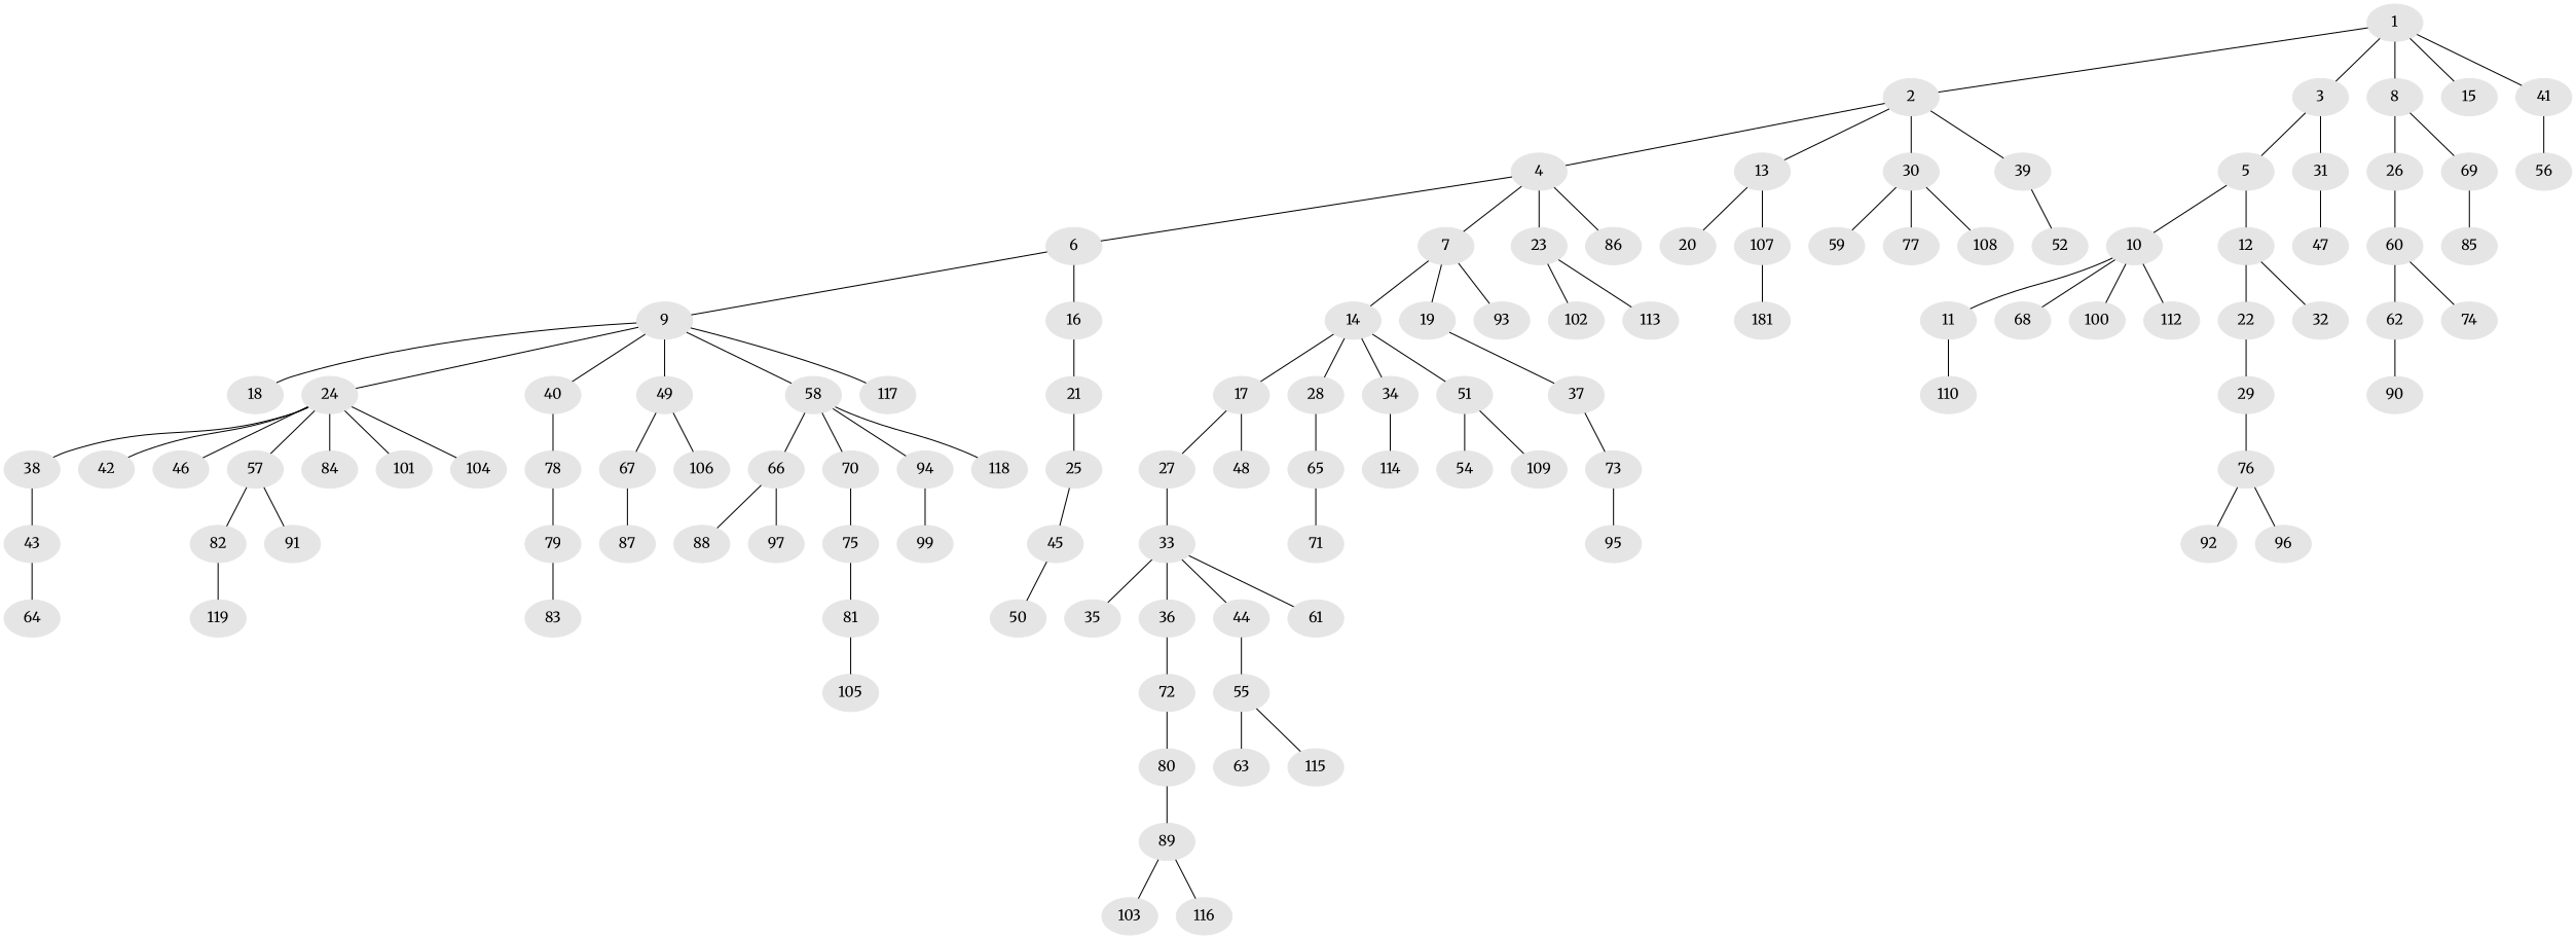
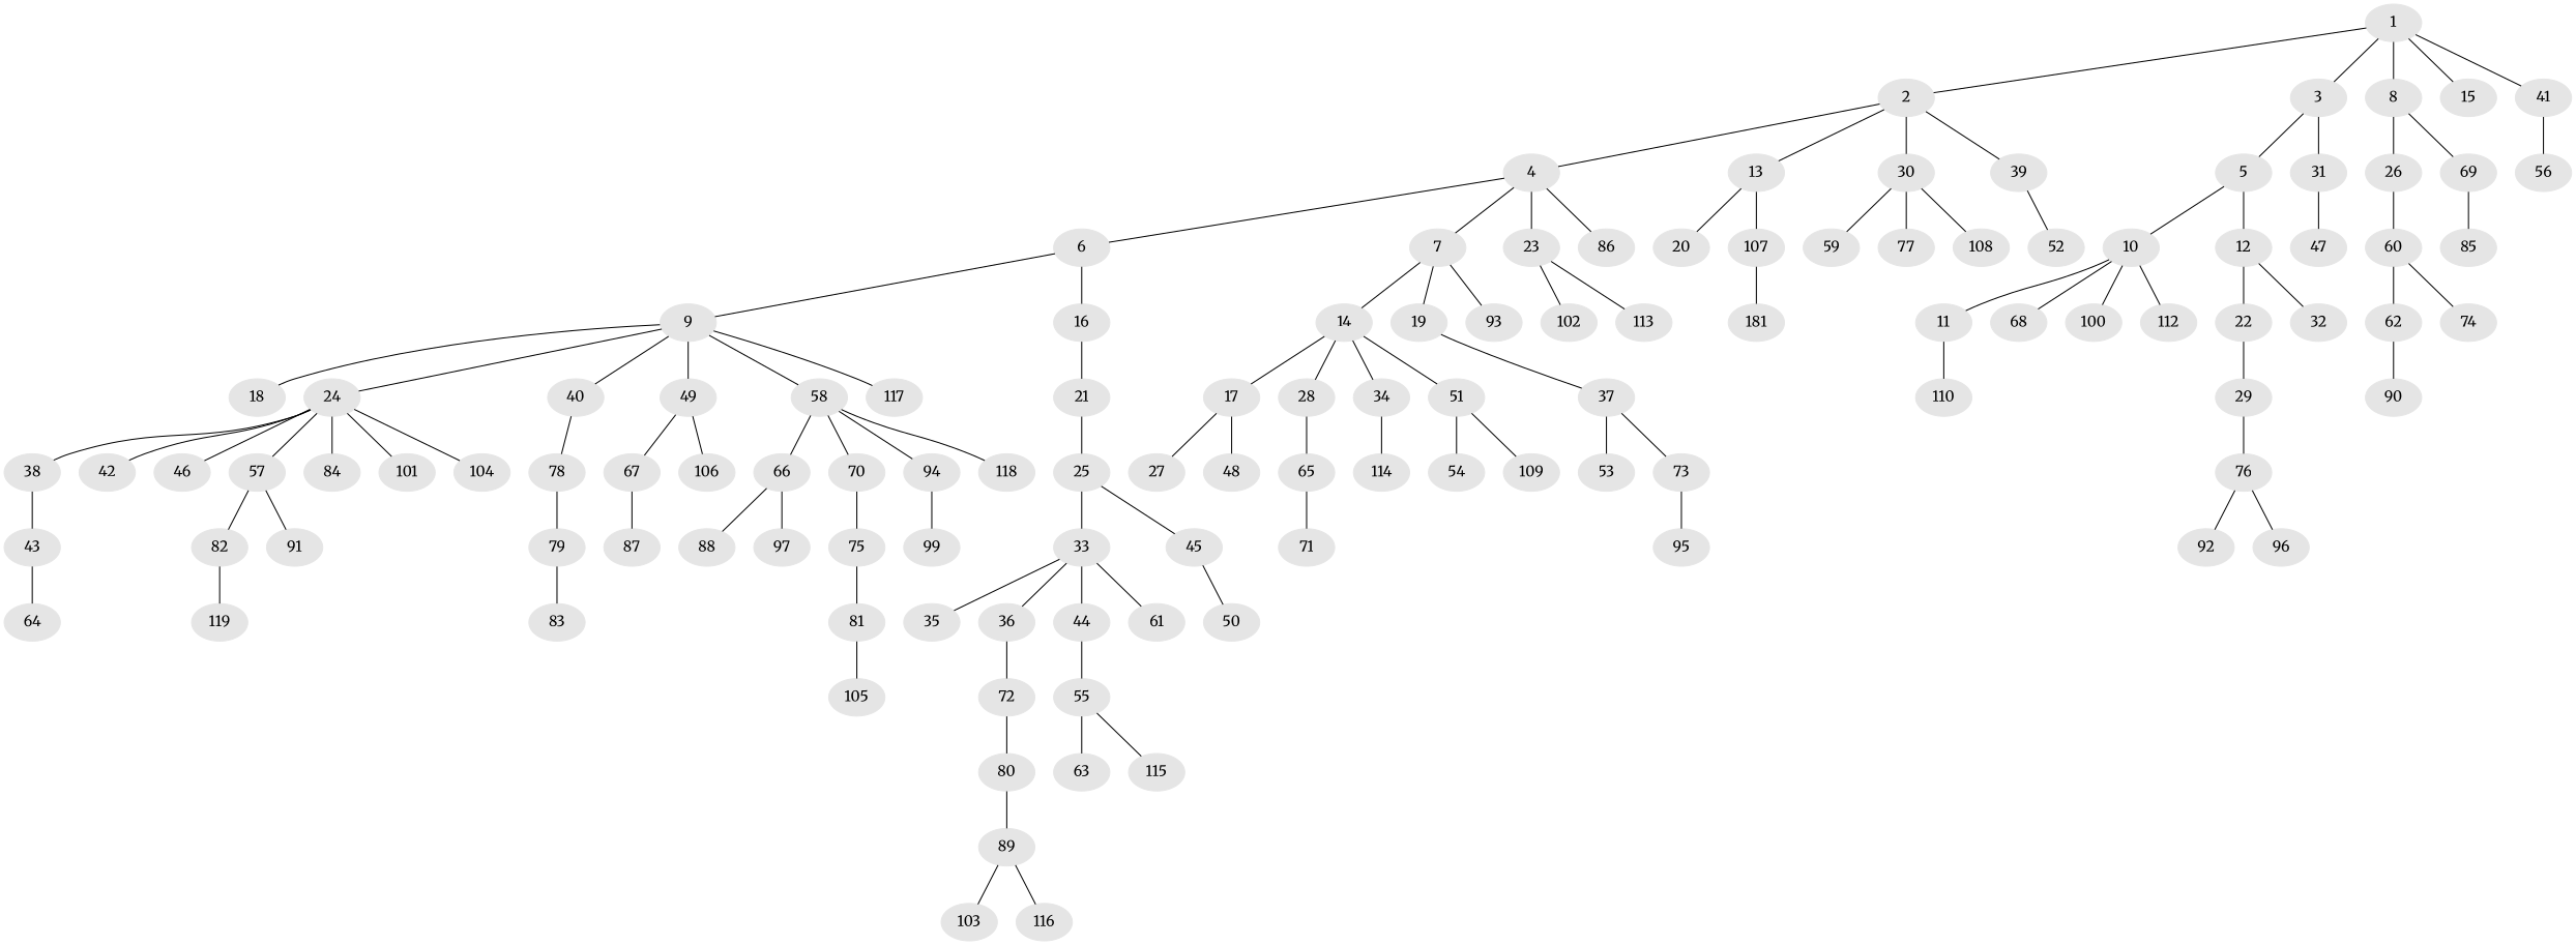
  graph {
    fontname=Merriweather
    node [color=gray90 fontname=Merriweather style=filled]
    edge [fontname=Merriweather]
    1
    2
    3
    8
    15
    41
    4
    13
    30
    39
    5
    31
    26
    69
    56
    6
    7
    23
    86
    20
    107
    59
    77
    108
    52
    10
    12
    47
    9
    16
    14
    19
    93
    102
    113
    11
    68
    100
    112
    22
    32
    18
    24
    40
    49
    58
    117
    21
    17
    28
    34
    51
    37
    60
    85
    38
    42
    46
    57
    84
    101
    104
    78
    67
    106
    66
    70
    94
    118
    110
    29
    n72 [label=181]
    27
    48
    65
    114
    54
    109
    25
    33
+   53
    73
    45
    76
    43
    82
    91
    50
    62
    74
    35
    36
    44
    61
    71
    92
    96
    72
    55
    80
    95
    64
    79
    63
    115
    87
    119
    88
    97
    75
    99
    90
    81
    89
    105
    83
    103
    116
    1 -- 2
    1 -- 3
    1 -- 8
    1 -- 15
    1 -- 41
    2 -- 4
    2 -- 13
    2 -- 30
    2 -- 39
    3 -- 5
    3 -- 31
    8 -- 26
    8 -- 69
    41 -- 56
    4 -- 6
    4 -- 7
    4 -- 23
    4 -- 86
    13 -- 20
    13 -- 107
    30 -- 59
    30 -- 77
    30 -- 108
    39 -- 52
    5 -- 10
    5 -- 12
    31 -- 47
    26 -- 60
    69 -- 85
    6 -- 9
    6 -- 16
    7 -- 14
    7 -- 19
    7 -- 93
    23 -- 102
    23 -- 113
    107 -- n72
    10 -- 11
    10 -- 68
    10 -- 100
    10 -- 112
    12 -- 22
    12 -- 32
    9 -- 18
    9 -- 24
    9 -- 40
    9 -- 49
    9 -- 58
    9 -- 117
    16 -- 21
    14 -- 17
    14 -- 28
    14 -- 34
    14 -- 51
    19 -- 37
    11 -- 110
    22 -- 29
    24 -- 38
    24 -- 42
    24 -- 46
    24 -- 57
    24 -- 84
    24 -- 101
    24 -- 104
    40 -- 78
    49 -- 67
    49 -- 106
    58 -- 66
    58 -- 70
    58 -- 94
    58 -- 118
    21 -- 25
    17 -- 27
    17 -- 48
    28 -- 65
    34 -- 114
    51 -- 54
    51 -- 109
+   37 -- 53
    37 -- 73
    60 -- 62
    60 -- 74
    38 -- 43
    57 -- 82
    57 -- 91
    78 -- 79
    67 -- 87
    66 -- 88
    66 -- 97
    70 -- 75
    94 -- 99
    29 -- 76
-   27 -- 33
+   25 -- 33
    65 -- 71
    25 -- 45
    33 -- 35
    33 -- 36
    33 -- 44
    33 -- 61
    73 -- 95
    45 -- 50
    76 -- 92
    76 -- 96
    43 -- 64
    82 -- 119
    62 -- 90
    36 -- 72
    44 -- 55
    72 -- 80
    55 -- 63
    55 -- 115
    80 -- 89
    79 -- 83
    75 -- 81
    81 -- 105
    89 -- 103
    89 -- 116
  }
